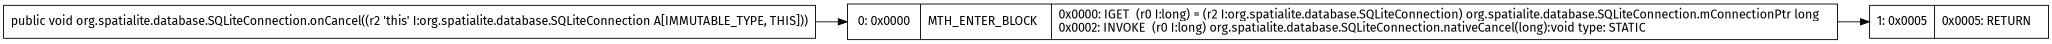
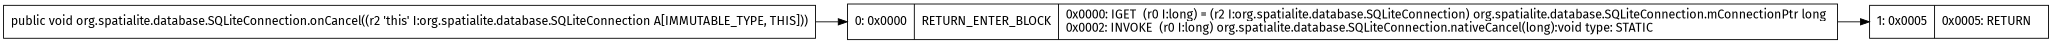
  digraph {
    rankdir=LR
    fontname="Fira Sans"
    node [shape=record fontname="Fira Sans"]
    edge [fontname="Fira Sans"]
-   n1 [label="{0\:\ 0x0000|MTH_ENTER_BLOCK\l|0x0000: IGET  (r0 I:long) = (r2 I:org.spatialite.database.SQLiteConnection) org.spatialite.database.SQLiteConnection.mConnectionPtr long \l0x0002: INVOKE  (r0 I:long) org.spatialite.database.SQLiteConnection.nativeCancel(long):void type: STATIC \l}"]
+   n1 [label="{0\:\ 0x0000|RETURN_ENTER_BLOCK\l|0x0000: IGET  (r0 I:long) = (r2 I:org.spatialite.database.SQLiteConnection) org.spatialite.database.SQLiteConnection.mConnectionPtr long \l0x0002: INVOKE  (r0 I:long) org.spatialite.database.SQLiteConnection.nativeCancel(long):void type: STATIC \l}"]
    n2 [label="{1\:\ 0x0005|0x0005: RETURN   \l}"]
    n3 [label="{public void org.spatialite.database.SQLiteConnection.onCancel((r2 'this' I:org.spatialite.database.SQLiteConnection A[IMMUTABLE_TYPE, THIS])) }"]
    n1 -> n2
    n3 -> n1
  }
